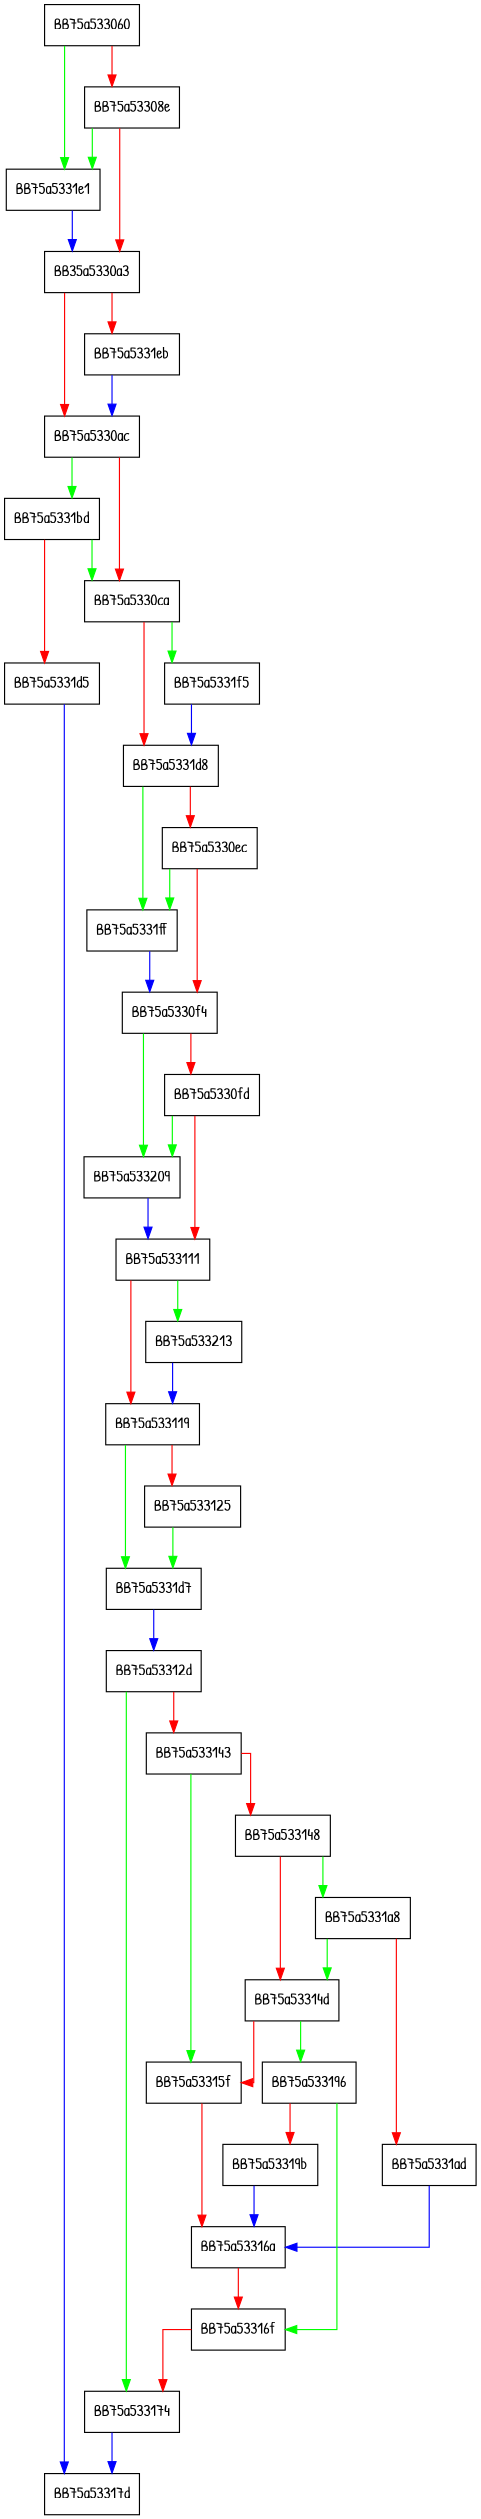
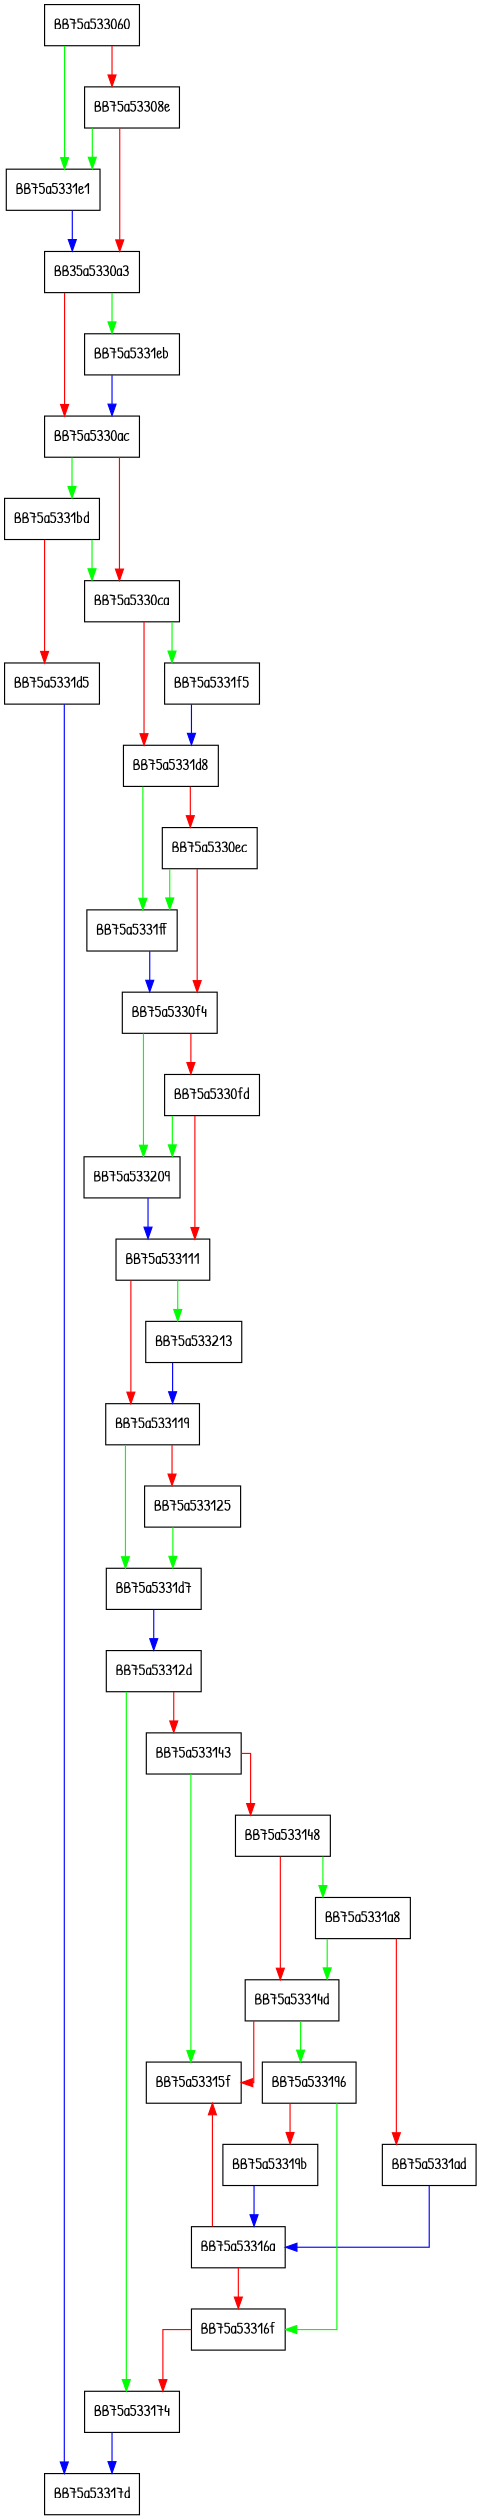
  digraph {
    fontname="Patrick Hand"
    splines=ortho
    node [fontname="Patrick Hand" shape=box]
    edge [color=red fontname="Patrick Hand"]
    BB75a533060
    BB75a5331e1
    BB75a53308e
    n4 [label=BB35a5330a3]
    BB75a5331eb
    BB75a5330ac
    BB75a5331bd
    BB75a5330ca
    BB75a5331d5
    BB75a5331f5
    n11 [label=BB75a5331d8]
    BB75a53317d
    BB75a5331ff
    BB75a5330ec
    BB75a5330f4
    BB75a533209
    BB75a5330fd
    BB75a533111
    BB75a533213
    BB75a533119
    BB75a5331d7
    BB75a533125
    BB75a53312d
    BB75a533174
    BB75a533143
    BB75a53315f
    BB75a533148
    BB75a53316a
    BB75a5331a8
    BB75a53314d
    BB75a53316f
    BB75a5331ad
    BB75a533196
    BB75a53319b
    BB75a533060 -> BB75a5331e1 [color=green]
    BB75a533060 -> BB75a53308e
    BB75a5331e1 -> n4 [color=blue]
    BB75a53308e -> BB75a5331e1 [color=green]
    BB75a53308e -> n4
-   n4 -> BB75a5331eb
+   n4 -> BB75a5331eb [color=green]
    n4 -> BB75a5330ac
    BB75a5331eb -> BB75a5330ac [color=blue]
    BB75a5330ac -> BB75a5331bd [color=green]
    BB75a5330ac -> BB75a5330ca
    BB75a5331bd -> BB75a5330ca [color=green]
    BB75a5331bd -> BB75a5331d5
    BB75a5330ca -> BB75a5331f5 [color=green]
    BB75a5330ca -> n11
    BB75a5331d5 -> BB75a53317d [color=blue]
    BB75a5331f5 -> n11 [color=blue]
    n11 -> BB75a5331ff [color=green]
    n11 -> BB75a5330ec
    BB75a5331ff -> BB75a5330f4 [color=blue]
    BB75a5330ec -> BB75a5331ff [color=green]
    BB75a5330ec -> BB75a5330f4
    BB75a5330f4 -> BB75a533209 [color=green]
    BB75a5330f4 -> BB75a5330fd
    BB75a533209 -> BB75a533111 [color=blue]
    BB75a5330fd -> BB75a533209 [color=green]
    BB75a5330fd -> BB75a533111
    BB75a533111 -> BB75a533213 [color=green]
    BB75a533111 -> BB75a533119
    BB75a533213 -> BB75a533119 [color=blue]
    BB75a533119 -> BB75a5331d7 [color=green]
    BB75a533119 -> BB75a533125
    BB75a5331d7 -> BB75a53312d [color=blue]
    BB75a533125 -> BB75a5331d7 [color=green]
    BB75a53312d -> BB75a533174 [color=green]
    BB75a53312d -> BB75a533143
    BB75a533174 -> BB75a53317d [color=blue]
    BB75a533143 -> BB75a53315f [color=green]
    BB75a533143 -> BB75a533148
-   BB75a53315f -> BB75a53316a
+   BB75a53316a -> BB75a53315f
    BB75a533148 -> BB75a5331a8 [color=green]
    BB75a533148 -> BB75a53314d
    BB75a53316a -> BB75a53316f
    BB75a5331a8 -> BB75a53314d [color=green]
    BB75a5331a8 -> BB75a5331ad
    BB75a53314d -> BB75a53315f
    BB75a53314d -> BB75a533196 [color=green]
    BB75a53316f -> BB75a533174
    BB75a5331ad -> BB75a53316a [color=blue]
    BB75a533196 -> BB75a53316f [color=green]
    BB75a533196 -> BB75a53319b
    BB75a53319b -> BB75a53316a [color=blue]
  }
